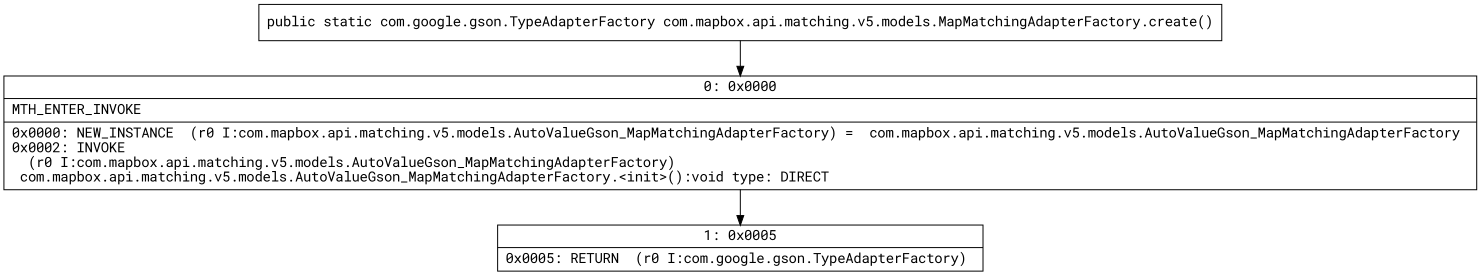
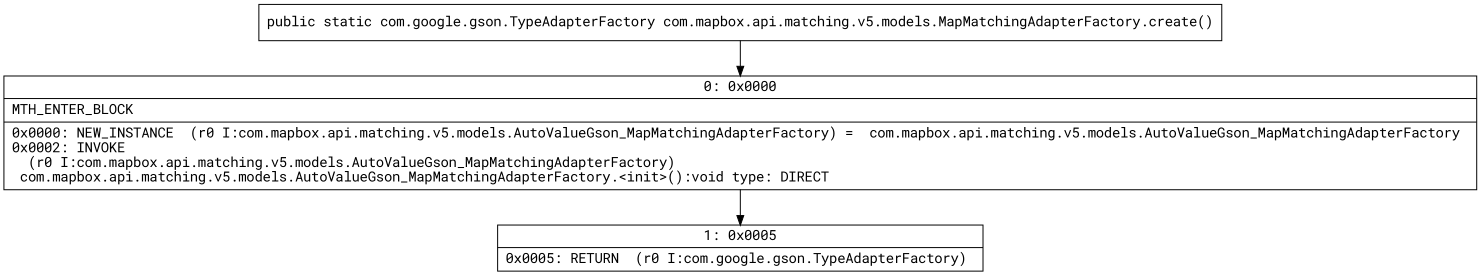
  digraph {
    fontname="Roboto Mono"
    node [shape=record fontname="Roboto Mono"]
    edge [fontname="Roboto Mono"]
-   n1 [label="{0\:\ 0x0000|MTH_ENTER_INVOKE\l|0x0000: NEW_INSTANCE  (r0 I:com.mapbox.api.matching.v5.models.AutoValueGson_MapMatchingAdapterFactory) =  com.mapbox.api.matching.v5.models.AutoValueGson_MapMatchingAdapterFactory \l0x0002: INVOKE  \l  (r0 I:com.mapbox.api.matching.v5.models.AutoValueGson_MapMatchingAdapterFactory)\l com.mapbox.api.matching.v5.models.AutoValueGson_MapMatchingAdapterFactory.\<init\>():void type: DIRECT \l}"]
+   n1 [label="{0\:\ 0x0000|MTH_ENTER_BLOCK\l|0x0000: NEW_INSTANCE  (r0 I:com.mapbox.api.matching.v5.models.AutoValueGson_MapMatchingAdapterFactory) =  com.mapbox.api.matching.v5.models.AutoValueGson_MapMatchingAdapterFactory \l0x0002: INVOKE  \l  (r0 I:com.mapbox.api.matching.v5.models.AutoValueGson_MapMatchingAdapterFactory)\l com.mapbox.api.matching.v5.models.AutoValueGson_MapMatchingAdapterFactory.\<init\>():void type: DIRECT \l}"]
    n2 [label="{1\:\ 0x0005|0x0005: RETURN  (r0 I:com.google.gson.TypeAdapterFactory) \l}"]
    n3 [label="{public static com.google.gson.TypeAdapterFactory com.mapbox.api.matching.v5.models.MapMatchingAdapterFactory.create() }"]
    n1 -> n2
    n3 -> n1
  }
